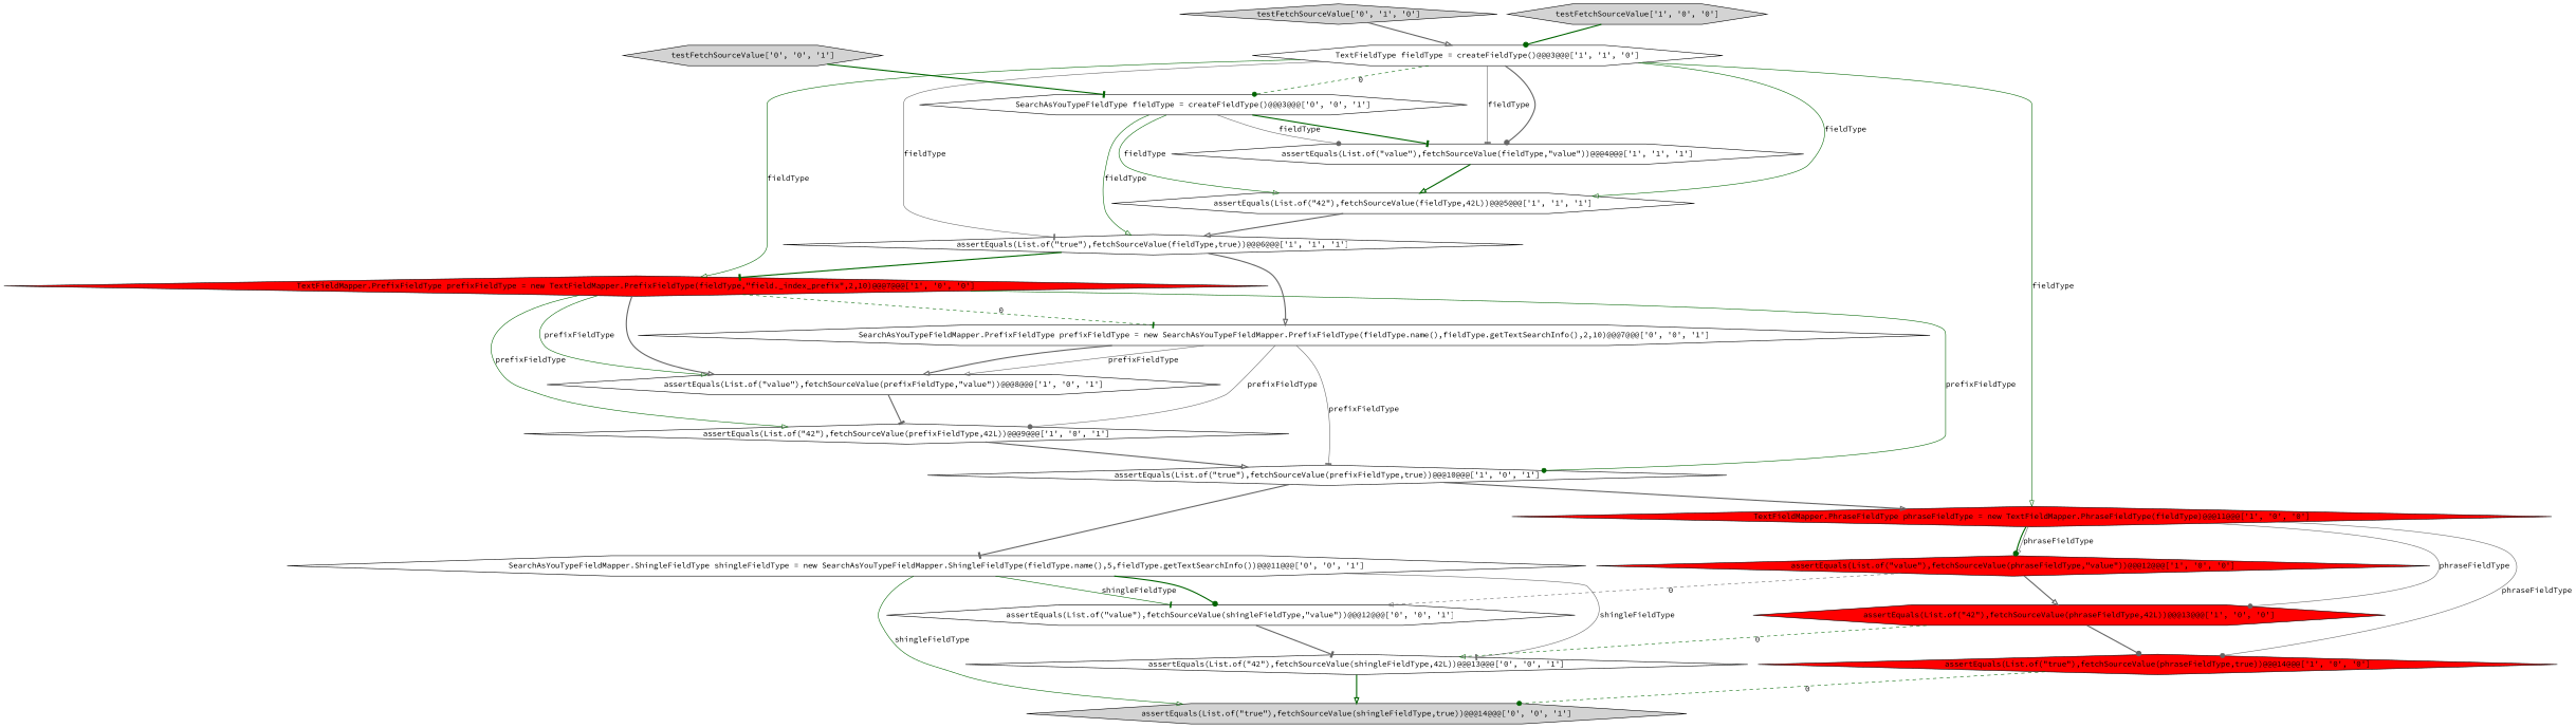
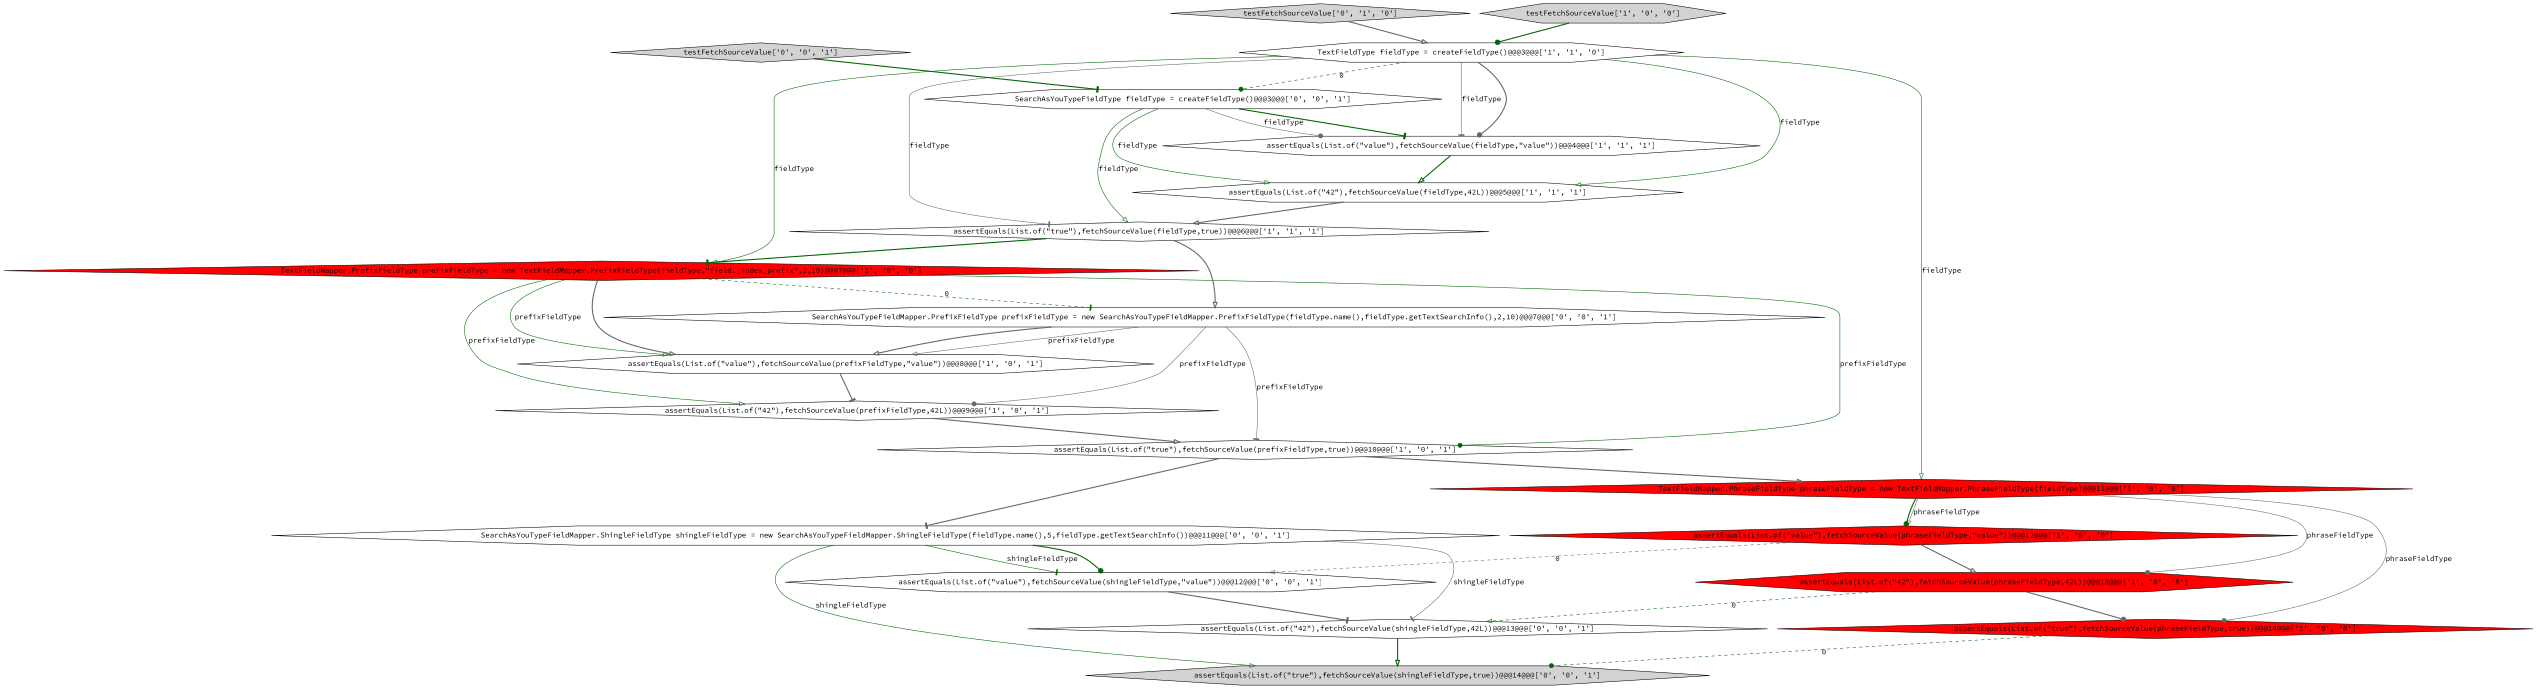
  digraph {
    fontname="Source Code Pro"
    node [fillcolor=white shape=hexagon style=filled fontname="Source Code Pro"]
    edge [style=bold color=gray40 arrowhead=onormal fontname="Source Code Pro"]
    n1 [fillcolor=red label="assertEquals(List.of(\"true\"),fetchSourceValue(phraseFieldType,true))@@@14@@@['1', '0', '0']" shape=diamond]
    n2 [fillcolor=lightgray label="assertEquals(List.of(\"true\"),fetchSourceValue(shingleFieldType,true))@@@14@@@['0', '0', '1']"]
    n3 [fillcolor=red label="TextFieldMapper.PrefixFieldType prefixFieldType = new TextFieldMapper.PrefixFieldType(fieldType,\"field._index_prefix\",2,10)@@@7@@@['1', '0', '0']" shape=diamond]
    n4 [label="SearchAsYouTypeFieldMapper.PrefixFieldType prefixFieldType = new SearchAsYouTypeFieldMapper.PrefixFieldType(fieldType.name(),fieldType.getTextSearchInfo(),2,10)@@@7@@@['0', '0', '1']"]
    n5 [label="assertEquals(List.of(\"value\"),fetchSourceValue(prefixFieldType,\"value\"))@@@8@@@['1', '0', '1']"]
    n6 [label="assertEquals(List.of(\"42\"),fetchSourceValue(prefixFieldType,42L))@@@9@@@['1', '0', '1']" shape=diamond]
    n7 [label="assertEquals(List.of(\"true\"),fetchSourceValue(prefixFieldType,true))@@@10@@@['1', '0', '1']" shape=diamond]
    n8 [fillcolor=red label="assertEquals(List.of(\"value\"),fetchSourceValue(phraseFieldType,\"value\"))@@@12@@@['1', '0', '0']" shape=diamond]
    n9 [fillcolor=red label="assertEquals(List.of(\"42\"),fetchSourceValue(phraseFieldType,42L))@@@13@@@['1', '0', '0']"]
    n10 [label="assertEquals(List.of(\"value\"),fetchSourceValue(shingleFieldType,\"value\"))@@@12@@@['0', '0', '1']"]
    n11 [label="assertEquals(List.of(\"42\"),fetchSourceValue(fieldType,42L))@@@5@@@['1', '1', '1']"]
    n12 [label="assertEquals(List.of(\"true\"),fetchSourceValue(fieldType,true))@@@6@@@['1', '1', '1']" shape=diamond]
    n13 [label="assertEquals(List.of(\"value\"),fetchSourceValue(fieldType,\"value\"))@@@4@@@['1', '1', '1']"]
    n14 [label="assertEquals(List.of(\"42\"),fetchSourceValue(shingleFieldType,42L))@@@13@@@['0', '0', '1']" shape=diamond]
    n15 [fillcolor=lightgray label="testFetchSourceValue['0', '1', '0']" shape=diamond]
    n16 [label="TextFieldType fieldType = createFieldType()@@@3@@@['1', '1', '0']"]
-   n17 [fillcolor=lightgray label="testFetchSourceValue['0', '0', '1']"]
+   n17 [fillcolor=lightgray label="testFetchSourceValue['0', '0', '1']" shape=diamond]
    n18 [label="SearchAsYouTypeFieldType fieldType = createFieldType()@@@3@@@['0', '0', '1']"]
    n19 [label="SearchAsYouTypeFieldMapper.ShingleFieldType shingleFieldType = new SearchAsYouTypeFieldMapper.ShingleFieldType(fieldType.name(),5,fieldType.getTextSearchInfo())@@@11@@@['0', '0', '1']"]
    n20 [fillcolor=red label="TextFieldMapper.PhraseFieldType phraseFieldType = new TextFieldMapper.PhraseFieldType(fieldType)@@@11@@@['1', '0', '0']" shape=diamond]
    n21 [fillcolor=lightgray label="testFetchSourceValue['1', '0', '0']"]
    n1 -> n2 [label=0 style=dashed color=darkgreen arrowhead=dot]
    n3 -> n4 [label=0 style=dashed color=darkgreen arrowhead=tee]
    n3 -> n5 [label=prefixFieldType style=solid color=darkgreen]
    n3 -> n5
    n3 -> n6 [label=prefixFieldType style=solid color=darkgreen]
    n3 -> n7 [label=prefixFieldType style=solid color=darkgreen arrowhead=dot]
    n4 -> n5
    n4 -> n5 [label=prefixFieldType style=solid]
    n4 -> n6 [label=prefixFieldType style=solid arrowhead=dot]
    n4 -> n7 [label=prefixFieldType style=solid arrowhead=tee]
    n5 -> n6 [arrowhead=tee]
    n6 -> n7
    n7 -> n19 [arrowhead=tee]
    n7 -> n20
    n8 -> n9
    n8 -> n10 [label=0 style=dashed]
    n9 -> n1 [arrowhead=dot]
    n9 -> n14 [label=0 style=dashed color=darkgreen]
    n10 -> n14 [arrowhead=tee]
    n11 -> n12
    n12 -> n3 [color=darkgreen arrowhead=tee]
    n12 -> n4
    n13 -> n11 [color=darkgreen]
    n14 -> n2 [color=darkgreen]
    n15 -> n16
    n16 -> n3 [label=fieldType style=solid color=darkgreen]
    n16 -> n11 [label=fieldType style=solid color=darkgreen]
    n16 -> n12 [label=fieldType style=solid arrowhead=tee]
    n16 -> n13 [label=fieldType style=solid arrowhead=tee]
    n16 -> n13 [arrowhead=dot]
    n16 -> n18 [label=0 style=dashed color=darkgreen arrowhead=dot]
    n16 -> n20 [label=fieldType style=solid color=darkgreen]
    n17 -> n18 [color=darkgreen arrowhead=tee]
    n18 -> n11 [label=fieldType style=solid color=darkgreen]
    n18 -> n12 [label=fieldType style=solid color=darkgreen]
    n18 -> n13 [color=darkgreen arrowhead=tee]
    n18 -> n13 [label=fieldType style=solid arrowhead=dot]
    n19 -> n2 [label=shingleFieldType style=solid color=darkgreen]
    n19 -> n10 [label=shingleFieldType style=solid color=darkgreen arrowhead=tee]
    n19 -> n10 [color=darkgreen arrowhead=dot]
    n19 -> n14 [label=shingleFieldType style=solid arrowhead=tee]
    n20 -> n1 [label=phraseFieldType style=solid arrowhead=dot]
    n20 -> n8 [label=phraseFieldType style=solid]
    n20 -> n8 [color=darkgreen arrowhead=dot]
    n20 -> n9 [label=phraseFieldType style=solid arrowhead=dot]
    n21 -> n16 [color=darkgreen arrowhead=dot]
  }
